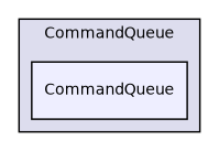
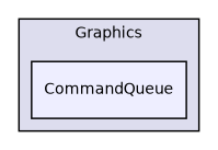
  digraph {
    compound=true
    n1 [fillcolor="#eeeeff" fontname=Helvetica fontsize=10 label=CommandQueue pencolor=black shape=box style=filled]
    subgraph cluster_1 {
      bgcolor="#ddddee"
      fontname=Helvetica
      fontsize=10
-     label=CommandQueue
+     label=Graphics
      pencolor=black
      n1
    }
  }
